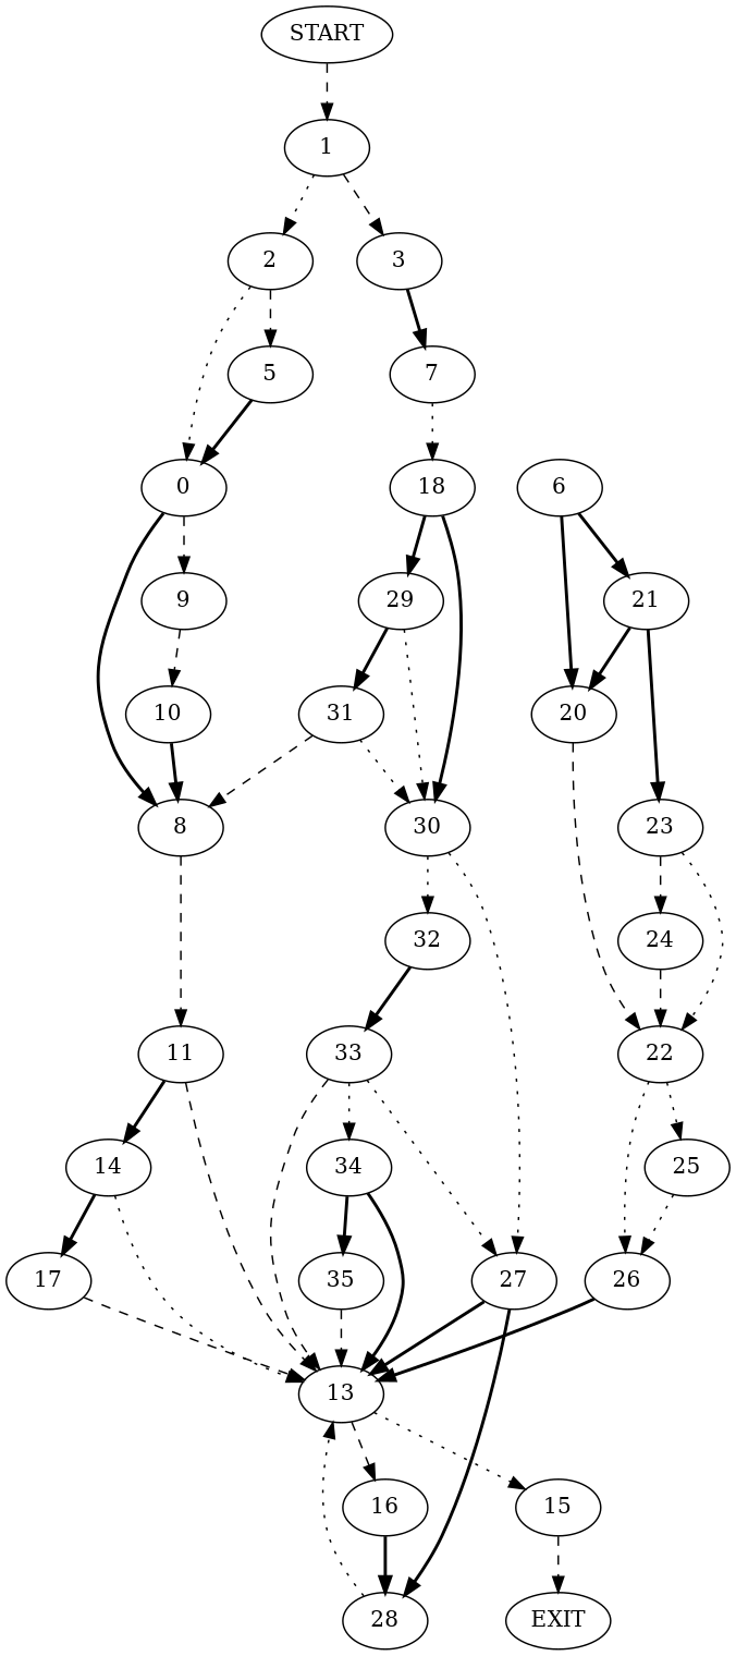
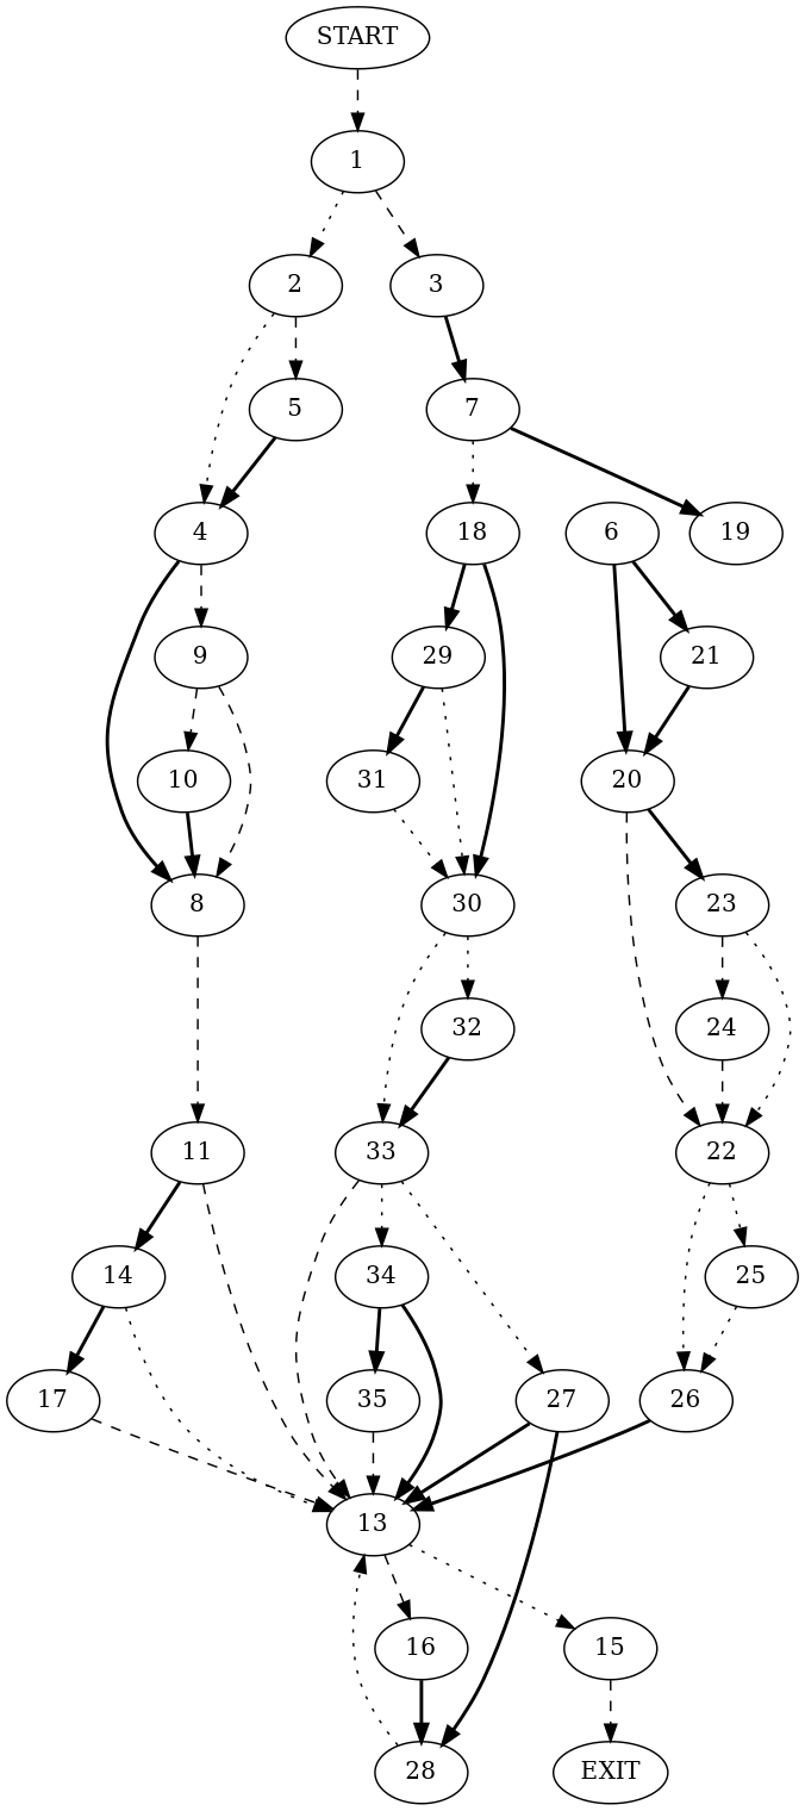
  digraph {
    edge [style=bold]
    n1 [label=START]
    1
    2
    3
    n5 [label=EXIT]
-   4 [label=0]
+   4
    5
    7
    8
    9
    6
    20
    21
    18
+   19
    11
    10
    22
    23
    29
    30
    13
    14
    15
    16
    17
    28
    31
    32
    33
    25
    26
    24
    27
    34
    35
    n1 -> 1 [style=dashed]
    1 -> 2 [style=dotted]
    1 -> 3 [style=dashed]
    2 -> 4 [style=dotted]
    2 -> 5 [style=dashed]
    3 -> 7
    4 -> 8
    4 -> 9 [style=dashed]
    5 -> 4
    7 -> 18 [style=dotted]
+   7 -> 19
    8 -> 11 [style=dashed]
-   31 -> 8 [style=dashed]
+   9 -> 8 [style=dashed]
    9 -> 10 [style=dashed]
    6 -> 20
    6 -> 21
    20 -> 22 [style=dashed]
-   21 -> 23
+   20 -> 23
    21 -> 20
    18 -> 29
    18 -> 30
    11 -> 13 [style=dashed]
    11 -> 14
    10 -> 8
    22 -> 25 [style=dotted]
    22 -> 26 [style=dotted]
    23 -> 22 [style=dotted]
    23 -> 24 [style=dashed]
    29 -> 30 [style=dotted]
    29 -> 31
    30 -> 32 [style=dotted]
-   30 -> 27 [style=dotted]
+   30 -> 33 [style=dotted]
    13 -> 15 [style=dotted]
    13 -> 16 [style=dashed]
    14 -> 13 [style=dotted]
    14 -> 17
    15 -> n5 [style=dashed]
    16 -> 28
    17 -> 13 [style=dashed]
    28 -> 13 [style=dotted]
    31 -> 30 [style=dotted]
    32 -> 33
    33 -> 13 [style=dashed]
    33 -> 27 [style=dotted]
    33 -> 34 [style=dotted]
    25 -> 26 [style=dotted]
    26 -> 13
    24 -> 22 [style=dashed]
    27 -> 13
    27 -> 28
    34 -> 13
    34 -> 35
    35 -> 13 [style=dashed]
  }
